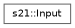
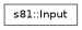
  digraph {
    rankdir=LR
-   n1 [color=grey40 fillcolor=white fontname=Helvetica fontsize=10 height=0.2 label="s21::Input" shape=box style=filled width=0.4]
+   n1 [color=grey40 fillcolor=white fontname=Helvetica fontsize=10 height=0.2 label="s81::Input" shape=box style=filled width=0.4]
  }
